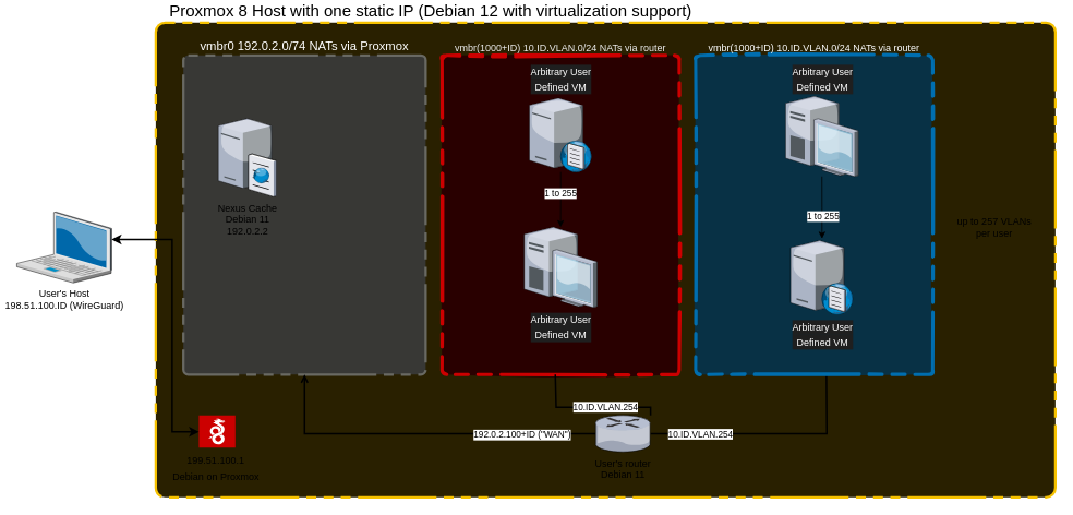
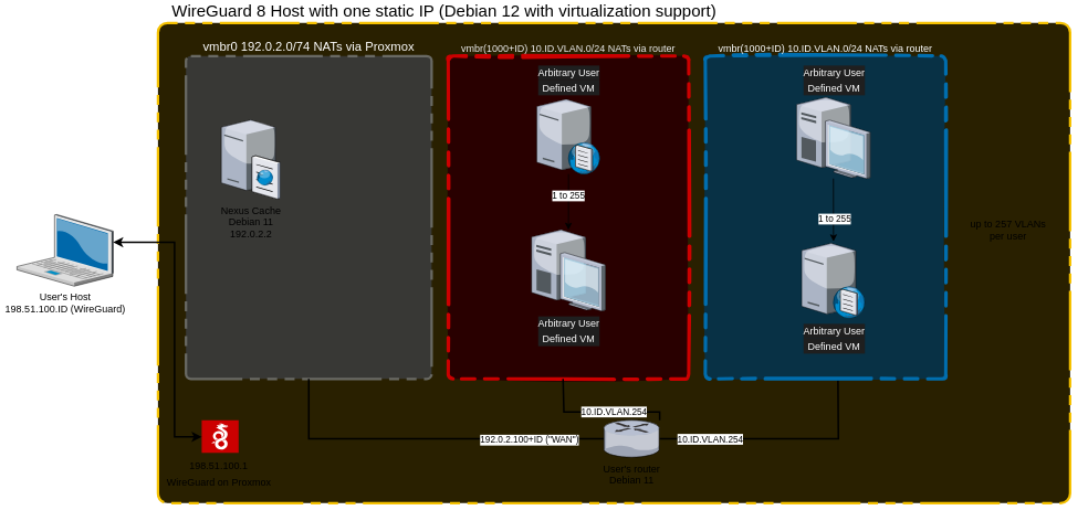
  <mxCell id="0" />
  <mxCell id="1" parent="0" />
  <mxCell id="2" value="User's Host&lt;br&gt;198.51.100.ID (WireGuard)" style="verticalLabelPosition=bottom;sketch=0;aspect=fixed;html=1;verticalAlign=top;strokeColor=none;align=center;outlineConnect=0;shape=mxgraph.citrix.laptop_2;" vertex="1" parent="1"><mxGeometry x="20" y="251.52" width="116" height="86.5" as="geometry" /></mxCell>
- <mxCell id="3" value="Proxmox 8 Host with one static IP (Debian 12 with virtualization support)" style="whiteSpace=wrap;html=1;dashed=1;strokeWidth=3;rounded=1;arcSize=2;glass=0;comic=0;shadow=0;fontSize=20;align=left;labelPosition=center;verticalLabelPosition=top;verticalAlign=bottom;spacingLeft=15;connectable=0;container=1;collapsible=0;recursiveResize=0;dashPattern=4 3 4 3 4 3 32 3;strokeColor=#F5C100;fillColor=#292000;" vertex="1" parent="1"><mxGeometry x="190" y="20" width="1100" height="580" as="geometry" /></mxCell>
+ <mxCell id="3" value="WireGuard 8 Host with one static IP (Debian 12 with virtualization support)" style="whiteSpace=wrap;html=1;dashed=1;strokeWidth=3;rounded=1;arcSize=2;glass=0;comic=0;shadow=0;fontSize=20;align=left;labelPosition=center;verticalLabelPosition=top;verticalAlign=bottom;spacingLeft=15;connectable=0;container=1;collapsible=0;recursiveResize=0;dashPattern=4 3 4 3 4 3 32 3;strokeColor=#F5C100;fillColor=#292000;" vertex="1" parent="1"><mxGeometry x="190" y="20" width="1100" height="580" as="geometry" /></mxCell>
  <mxCell id="4" value="vmbr0 192.0.2.0/74 NATs via Proxmox" style="whiteSpace=wrap;html=1;rounded=1;arcSize=2;shadow=0;glass=0;dashed=1;comic=0;strokeWidth=3;fontSize=15;align=center;labelPosition=center;verticalLabelPosition=top;verticalAlign=bottom;fontStyle=0;horizontal=1;spacingLeft=15;connectable=1;container=1;collapsible=0;recursiveResize=0;dashPattern=4 3 4 3 4 3 32 3;spacingRight=15;sketch=0;fillStyle=auto;fillColor=#383835;strokeColor=#696963;fontColor=#FFFFFF;" vertex="1" parent="3"><mxGeometry x="33.75" y="40" width="296.25" height="390" as="geometry" /></mxCell>
  <mxCell id="5" value="Nexus Cache&lt;br&gt;Debian 11&lt;br&gt;192.0.2.2" style="verticalLabelPosition=bottom;sketch=0;aspect=fixed;html=1;verticalAlign=top;strokeColor=none;align=center;outlineConnect=0;shape=mxgraph.citrix.cache_server;" vertex="1" parent="4"><mxGeometry x="42.63" y="75" width="71" height="97.5" as="geometry" /></mxCell>
  <mxCell id="6" value="&lt;font style=&quot;font-size: 12px;&quot;&gt;vmbr(1000+ID) 10.ID.VLAN.0/24 NATs via router&lt;br style=&quot;font-size: 12px;&quot;&gt;&lt;/font&gt;" style="whiteSpace=wrap;html=1;rounded=1;arcSize=2;shadow=0;glass=0;dashed=1;comic=0;strokeColor=#c00;strokeWidth=4;fillColor=#290000;fontSize=12;align=center;labelPosition=center;verticalLabelPosition=top;verticalAlign=bottom;fontStyle=0;horizontal=1;spacingLeft=0;connectable=0;container=1;collapsible=0;recursiveResize=0;dashPattern=4 3 4 3 4 3 32 3;sketch=1;fillStyle=solid;fontColor=#EEEEEE;" vertex="1" parent="3"><mxGeometry x="350" y="40" width="290" height="390" as="geometry" /></mxCell>
  <mxCell id="7" value="&lt;div style=&quot;color: rgb(204, 204, 204); background-color: rgb(31, 31, 31); font-family: Menlo, Monaco, &amp;quot;Courier New&amp;quot;, monospace; line-height: 18px;&quot;&gt;&lt;div style=&quot;color: rgb(255, 255, 255); font-family: Helvetica; line-height: 18px;&quot;&gt;Arbitrary User&lt;/div&gt;&lt;div style=&quot;color: rgb(255, 255, 255); font-family: Helvetica; line-height: 18px;&quot;&gt;Defined VM&lt;/div&gt;&lt;/div&gt;" style="verticalLabelPosition=bottom;sketch=0;aspect=fixed;html=1;verticalAlign=top;strokeColor=none;align=center;outlineConnect=0;shape=mxgraph.citrix.desktop;" vertex="1" parent="6"><mxGeometry x="100.5" y="210" width="89" height="98" as="geometry" /></mxCell>
  <mxCell id="8" style="edgeStyle=orthogonalEdgeStyle;rounded=0;orthogonalLoop=1;jettySize=auto;html=1;" edge="1" parent="6" source="10" target="7"><mxGeometry relative="1" as="geometry" /></mxCell>
  <mxCell id="9" value="1 to 255" style="edgeLabel;html=1;align=center;verticalAlign=middle;resizable=0;points=[];" vertex="1" connectable="0" parent="8"><mxGeometry x="-0.246" y="-1" relative="1" as="geometry"><mxPoint y="1" as="offset" /></mxGeometry></mxCell>
  <mxCell id="10" value="&lt;div style=&quot;background-color: rgb(31, 31, 31); line-height: 18px;&quot;&gt;Arbitrary User&lt;/div&gt;&lt;div style=&quot;background-color: rgb(31, 31, 31); line-height: 18px;&quot;&gt;Defined VM&lt;/div&gt;" style="verticalLabelPosition=top;sketch=0;aspect=fixed;html=1;verticalAlign=bottom;strokeColor=none;align=center;outlineConnect=0;shape=mxgraph.citrix.dns_server;labelPosition=center;fontFamily=Helvetica;fontColor=#ffffff;" vertex="1" parent="6"><mxGeometry x="106.75" y="50" width="76.5" height="92.5" as="geometry" /></mxCell>
- <mxCell id="11" style="edgeStyle=orthogonalEdgeStyle;rounded=0;orthogonalLoop=1;jettySize=auto;html=1;entryX=0.5;entryY=1;entryDx=0;entryDy=0;endArrow=open;endFill=0;strokeWidth=2;" edge="1" parent="3" source="17" target="4"><mxGeometry relative="1" as="geometry" /></mxCell>
+ <mxCell id="11" style="edgeStyle=orthogonalEdgeStyle;rounded=0;orthogonalLoop=1;jettySize=auto;html=1;entryX=0.5;entryY=1;entryDx=0;entryDy=0;endArrow=none;endFill=0;strokeWidth=2;" edge="1" parent="3" source="17" target="4"><mxGeometry relative="1" as="geometry" /></mxCell>
  <mxCell id="12" value="192.0.2.100+ID (&quot;WAN&quot;)" style="edgeLabel;html=1;align=center;verticalAlign=middle;resizable=0;points=[];" vertex="1" connectable="0" parent="11"><mxGeometry x="-0.581" y="1" relative="1" as="geometry"><mxPoint as="offset" /></mxGeometry></mxCell>
  <mxCell id="13" style="edgeStyle=orthogonalEdgeStyle;rounded=0;orthogonalLoop=1;jettySize=auto;html=1;endArrow=none;endFill=0;strokeWidth=2;" edge="1" parent="3"><mxGeometry relative="1" as="geometry"><mxPoint x="488.5" y="430" as="targetPoint" /><mxPoint x="605" y="480" as="sourcePoint" /><Array as="points"><mxPoint x="605.5" y="470" /><mxPoint x="489.5" y="470" /></Array></mxGeometry></mxCell>
  <mxCell id="14" value="10.ID.VLAN.254" style="edgeLabel;html=1;align=center;verticalAlign=middle;resizable=0;points=[];" vertex="1" connectable="0" parent="13"><mxGeometry x="-0.027" y="-1" relative="1" as="geometry"><mxPoint x="15" as="offset" /></mxGeometry></mxCell>
  <mxCell id="15" style="edgeStyle=orthogonalEdgeStyle;rounded=0;orthogonalLoop=1;jettySize=auto;html=1;endArrow=none;endFill=0;strokeWidth=2;" edge="1" parent="3" source="17"><mxGeometry relative="1" as="geometry"><mxPoint x="820" y="430" as="targetPoint" /></mxGeometry></mxCell>
  <mxCell id="16" value="10.ID.VLAN.254" style="edgeLabel;html=1;align=center;verticalAlign=middle;resizable=0;points=[];" vertex="1" connectable="0" parent="15"><mxGeometry x="-0.454" y="-1" relative="1" as="geometry"><mxPoint x="-19" y="-1" as="offset" /></mxGeometry></mxCell>
  <mxCell id="17" value="User's router&lt;br&gt;Debian 11" style="verticalLabelPosition=bottom;sketch=0;aspect=fixed;html=1;verticalAlign=top;strokeColor=none;align=center;outlineConnect=0;shape=mxgraph.citrix.router;" vertex="1" parent="3"><mxGeometry x="537.75" y="480" width="67.25" height="44.63" as="geometry" /></mxCell>
  <mxCell id="18" value="&lt;font style=&quot;font-size: 12px;&quot;&gt;vmbr(1000+ID) 10.ID.VLAN.0/24 NATs via router&lt;br style=&quot;font-size: 12px;&quot;&gt;&lt;/font&gt;" style="whiteSpace=wrap;html=1;rounded=1;arcSize=2;shadow=0;glass=0;dashed=1;comic=0;strokeColor=#006EAF;strokeWidth=4;fillColor=#083145;fontSize=12;align=center;labelPosition=center;verticalLabelPosition=top;verticalAlign=bottom;fontStyle=0;horizontal=1;spacingLeft=0;connectable=0;container=1;collapsible=0;recursiveResize=0;dashPattern=4 3 4 3 4 3 32 3;sketch=1;fillStyle=solid;fontColor=#ffffff;" vertex="1" parent="3"><mxGeometry x="660" y="40" width="290" height="390" as="geometry" /></mxCell>
  <mxCell id="19" value="&lt;div style=&quot;color: rgb(204, 204, 204); background-color: rgb(31, 31, 31); font-family: Menlo, Monaco, &amp;quot;Courier New&amp;quot;, monospace; line-height: 18px;&quot;&gt;&lt;div style=&quot;color: rgb(255, 255, 255); font-family: Helvetica; line-height: 18px;&quot;&gt;Arbitrary User&lt;/div&gt;&lt;div style=&quot;color: rgb(255, 255, 255); font-family: Helvetica; line-height: 18px;&quot;&gt;Defined VM&lt;/div&gt;&lt;/div&gt;" style="verticalLabelPosition=top;sketch=0;aspect=fixed;html=1;verticalAlign=bottom;strokeColor=none;align=center;outlineConnect=0;shape=mxgraph.citrix.desktop;labelPosition=center;" vertex="1" parent="18"><mxGeometry x="110" y="50" width="89" height="98" as="geometry" /></mxCell>
  <mxCell id="20" style="edgeStyle=orthogonalEdgeStyle;rounded=0;orthogonalLoop=1;jettySize=auto;html=1;endArrow=none;endFill=0;startArrow=classic;startFill=1;" edge="1" parent="18" source="22" target="19"><mxGeometry relative="1" as="geometry" /></mxCell>
  <mxCell id="21" value="1 to 255" style="edgeLabel;html=1;align=center;verticalAlign=middle;resizable=0;points=[];" vertex="1" connectable="0" parent="20"><mxGeometry x="-0.246" y="-1" relative="1" as="geometry"><mxPoint y="1" as="offset" /></mxGeometry></mxCell>
  <mxCell id="22" value="&lt;div style=&quot;background-color: rgb(31, 31, 31); line-height: 18px;&quot;&gt;Arbitrary User&lt;/div&gt;&lt;div style=&quot;background-color: rgb(31, 31, 31); line-height: 18px;&quot;&gt;Defined VM&lt;/div&gt;" style="verticalLabelPosition=bottom;sketch=0;aspect=fixed;html=1;verticalAlign=top;strokeColor=none;align=center;outlineConnect=0;shape=mxgraph.citrix.dns_server;labelPosition=center;fontFamily=Helvetica;fontColor=#ffffff;" vertex="1" parent="18"><mxGeometry x="116.25" y="224" width="76.5" height="92.5" as="geometry" /></mxCell>
  <mxCell id="23" value="up to 257&amp;nbsp;VLANs&lt;br&gt;per user" style="text;html=1;align=center;verticalAlign=middle;resizable=0;points=[];autosize=1;strokeColor=none;fillColor=none;" parent="3" vertex="1"><mxGeometry x="970" y="230" width="110" height="40" as="geometry" /></mxCell>
- <mxCell id="24" value="199.51.100.1" style="text;html=1;align=center;verticalAlign=middle;resizable=0;points=[];autosize=1;strokeColor=none;fillColor=none;" parent="3" vertex="1"><mxGeometry x="27.5" y="524.632" width="90" height="20" as="geometry" /></mxCell>
- <mxCell id="25" value="Debian on Proxmox&amp;nbsp;" style="text;html=1;align=center;verticalAlign=middle;resizable=0;points=[];autosize=1;strokeColor=none;fillColor=none;" parent="3" vertex="1"><mxGeometry y="539.997" width="150" height="30" as="geometry" /></mxCell>
+ <mxCell id="24" value="198.51.100.1" style="text;html=1;align=center;verticalAlign=middle;resizable=0;points=[];autosize=1;strokeColor=none;fillColor=none;" parent="3" vertex="1"><mxGeometry x="27.5" y="524.632" width="90" height="20" as="geometry" /></mxCell>
+ <mxCell id="25" value="WireGuard on Proxmox&amp;nbsp;" style="text;html=1;align=center;verticalAlign=middle;resizable=0;points=[];autosize=1;strokeColor=none;fillColor=none;" parent="3" vertex="1"><mxGeometry y="539.997" width="150" height="30" as="geometry" /></mxCell>
  <mxCell id="26" value="" style="sketch=0;pointerEvents=1;shadow=0;dashed=0;html=1;strokeColor=none;fillColor=#CC0000;labelPosition=center;verticalLabelPosition=bottom;verticalAlign=top;align=center;outlineConnect=0;shape=mxgraph.veeam2.wireguard;" vertex="1" parent="3"><mxGeometry x="52.75" y="480" width="44.5" height="39.32" as="geometry" /></mxCell>
  <mxCell id="27" style="edgeStyle=orthogonalEdgeStyle;rounded=0;orthogonalLoop=1;jettySize=auto;html=1;strokeWidth=2;startArrow=classic;startFill=1;" edge="1" parent="1" source="2" target="26"><mxGeometry relative="1" as="geometry"><Array as="points"><mxPoint x="210" y="285" /><mxPoint x="210" y="520" /></Array></mxGeometry></mxCell>
